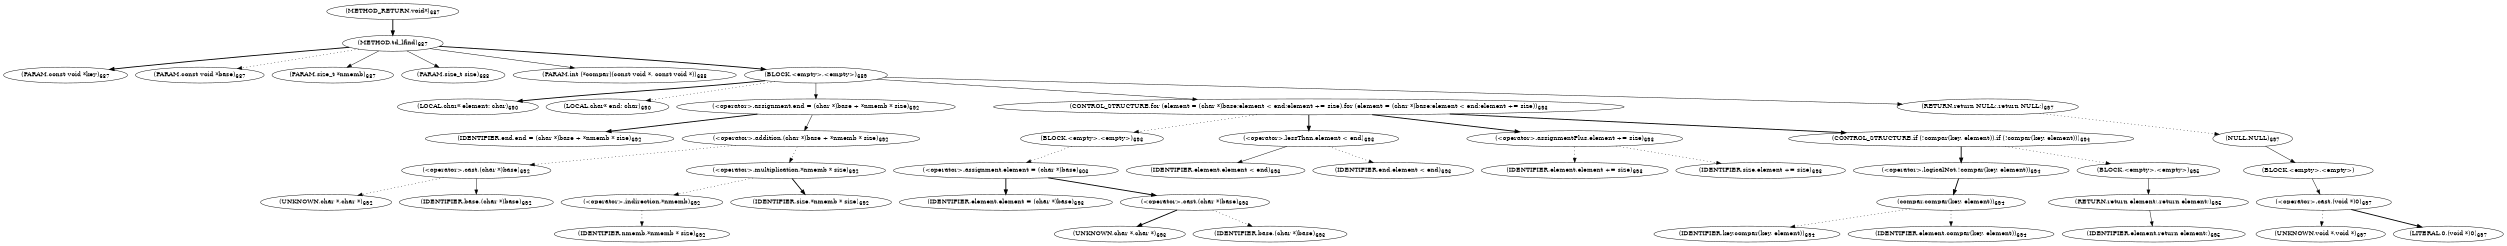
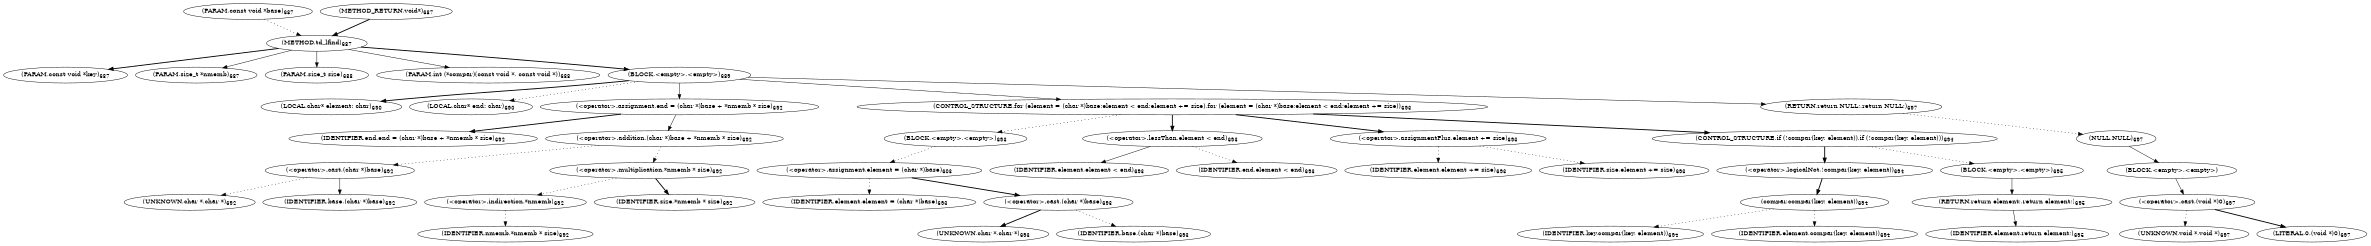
  digraph {
    edge [style=dotted]
    n1 [label=<(METHOD,td_lfind)<SUB>687</SUB>>]
    n2 [label=<(PARAM,const void *key)<SUB>687</SUB>>]
    n3 [label=<(PARAM,const void *base)<SUB>687</SUB>>]
    n4 [label=<(PARAM,size_t *nmemb)<SUB>687</SUB>>]
    n5 [label=<(PARAM,size_t size)<SUB>688</SUB>>]
    n6 [label=<(PARAM,int (*compar)(const void *, const void *))<SUB>688</SUB>>]
    n7 [label=<(BLOCK,&lt;empty&gt;,&lt;empty&gt;)<SUB>689</SUB>>]
    n8 [label=<(LOCAL,char* element: char)<SUB>690</SUB>>]
    n9 [label=<(LOCAL,char* end: char)<SUB>690</SUB>>]
    n10 [label=<(&lt;operator&gt;.assignment,end = (char *)base + *nmemb * size)<SUB>692</SUB>>]
    n11 [label=<(CONTROL_STRUCTURE,for (element = (char *)base;element &lt; end;element += size),for (element = (char *)base;element &lt; end;element += size))<SUB>693</SUB>>]
    n12 [label=<(RETURN,return NULL;,return NULL;)<SUB>697</SUB>>]
    n13 [label=<(METHOD_RETURN,void*)<SUB>687</SUB>>]
    n14 [label=<(IDENTIFIER,end,end = (char *)base + *nmemb * size)<SUB>692</SUB>>]
    n15 [label=<(&lt;operator&gt;.addition,(char *)base + *nmemb * size)<SUB>692</SUB>>]
    n16 [label=<(BLOCK,&lt;empty&gt;,&lt;empty&gt;)<SUB>693</SUB>>]
    n17 [label=<(&lt;operator&gt;.lessThan,element &lt; end)<SUB>693</SUB>>]
    n18 [label=<(&lt;operator&gt;.assignmentPlus,element += size)<SUB>693</SUB>>]
    n19 [label=<(CONTROL_STRUCTURE,if (!compar(key, element)),if (!compar(key, element)))<SUB>694</SUB>>]
    n20 [label=<(NULL,NULL)<SUB>697</SUB>>]
    n21 [label=<(&lt;operator&gt;.cast,(char *)base)<SUB>692</SUB>>]
    n22 [label=<(&lt;operator&gt;.multiplication,*nmemb * size)<SUB>692</SUB>>]
    n23 [label=<(UNKNOWN,char *,char *)<SUB>692</SUB>>]
    n24 [label=<(IDENTIFIER,base,(char *)base)<SUB>692</SUB>>]
    n25 [label=<(&lt;operator&gt;.indirection,*nmemb)<SUB>692</SUB>>]
    n26 [label=<(IDENTIFIER,size,*nmemb * size)<SUB>692</SUB>>]
    n27 [label=<(IDENTIFIER,nmemb,*nmemb * size)<SUB>692</SUB>>]
    n28 [label=<(&lt;operator&gt;.assignment,element = (char *)base)<SUB>603</SUB>>]
    n29 [label=<(IDENTIFIER,element,element &lt; end)<SUB>693</SUB>>]
    n30 [label=<(IDENTIFIER,end,element &lt; end)<SUB>693</SUB>>]
    n31 [label=<(IDENTIFIER,element,element += size)<SUB>693</SUB>>]
    n32 [label=<(IDENTIFIER,size,element += size)<SUB>693</SUB>>]
    n33 [label=<(&lt;operator&gt;.logicalNot,!compar(key, element))<SUB>694</SUB>>]
    n34 [label=<(BLOCK,&lt;empty&gt;,&lt;empty&gt;)<SUB>695</SUB>>]
    n35 [label=<(IDENTIFIER,element,element = (char *)base)<SUB>693</SUB>>]
    n36 [label=<(&lt;operator&gt;.cast,(char *)base)<SUB>693</SUB>>]
    n37 [label=<(UNKNOWN,char *,char *)<SUB>693</SUB>>]
    n38 [label=<(IDENTIFIER,base,(char *)base)<SUB>693</SUB>>]
    n39 [label=<(compar,compar(key, element))<SUB>694</SUB>>]
    n40 [label=<(RETURN,return element;,return element;)<SUB>695</SUB>>]
    n41 [label=<(IDENTIFIER,key,compar(key, element))<SUB>694</SUB>>]
    n42 [label=<(IDENTIFIER,element,compar(key, element))<SUB>694</SUB>>]
    n43 [label=<(IDENTIFIER,element,return element;)<SUB>695</SUB>>]
    n44 [label=<(BLOCK,&lt;empty&gt;,&lt;empty&gt;)>]
    n45 [label=<(&lt;operator&gt;.cast,(void *)0)<SUB>697</SUB>>]
    n46 [label=<(UNKNOWN,void *,void *)<SUB>697</SUB>>]
    n47 [label=<(LITERAL,0,(void *)0)<SUB>697</SUB>>]
    n1 -> n2 [style=bold]
-   n1 -> n3
+   n3 -> n1
    n1 -> n4 [style=solid]
    n1 -> n5 [style=solid]
    n1 -> n6 [style=solid]
    n1 -> n7 [style=bold]
    n7 -> n8 [style=bold]
    n7 -> n9
    n7 -> n10 [style=solid]
    n7 -> n11 [style=solid]
    n7 -> n12 [style=solid]
    n10 -> n14 [style=bold]
    n10 -> n15 [style=solid]
    n11 -> n16
    n11 -> n17 [style=bold]
    n11 -> n18 [style=bold]
    n11 -> n19 [style=bold]
    n12 -> n20
    n13 -> n1 [style=bold]
    n15 -> n21
    n15 -> n22
    n16 -> n28
    n17 -> n29 [style=solid]
    n17 -> n30
    n18 -> n31
    n18 -> n32
    n19 -> n33 [style=bold]
    n19 -> n34
    n20 -> n44 [style=solid]
    n21 -> n23
    n21 -> n24 [style=solid]
    n22 -> n25
    n22 -> n26 [style=bold]
    n25 -> n27
-   n28 -> n35 [style=bold]
+   n28 -> n35
    n28 -> n36 [style=bold]
    n33 -> n39 [style=bold]
    n34 -> n40 [style=solid]
    n36 -> n37 [style=bold]
    n36 -> n38
    n39 -> n41
    n39 -> n42
    n40 -> n43 [style=solid]
    n44 -> n45 [style=solid]
    n45 -> n46
    n45 -> n47 [style=bold]
  }
